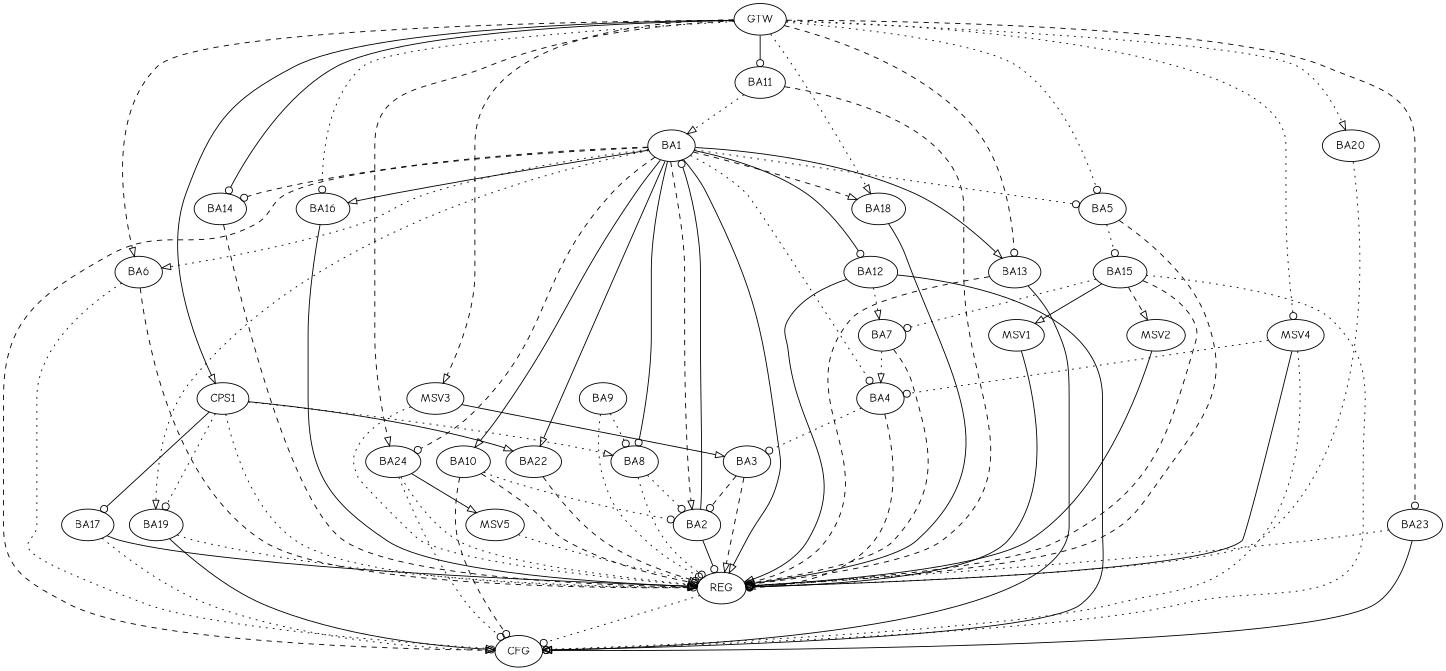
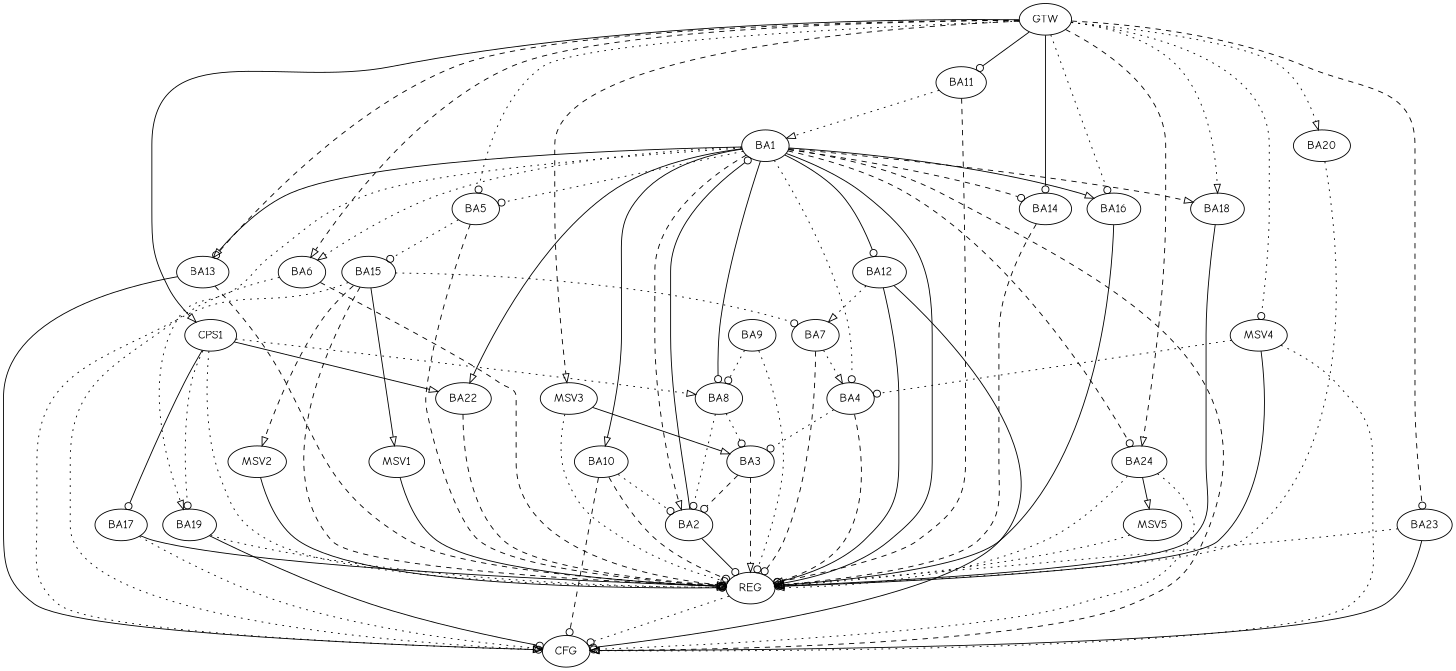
  strict digraph {
    fontname="Comic Neue"
    node [fontname="Comic Neue"]
    edge [arrowhead=odot fontname="Comic Neue" style=dotted]
    n1 [label=BA1]
    n2 [label=BA2]
    n3 [label=BA4]
    n4 [label=BA5]
    n5 [label=BA6]
    n6 [label=BA8]
    n7 [label=BA10]
    n8 [label=BA12]
    n9 [label=BA13]
    n10 [label=BA14]
    n11 [label=BA16]
    n12 [label=BA18]
    n13 [label=BA19]
    n14 [label=BA22]
    n15 [label=BA24]
    n16 [label=REG]
    n17 [label=CFG]
    n18 [label=BA3]
    n19 [label=BA15]
    n20 [label=BA7]
    n21 [label=MSV5]
    n22 [label=BA9]
    n23 [label=BA11]
    n24 [label=MSV1]
    n25 [label=MSV2]
    n26 [label=BA17]
    n27 [label=BA20]
    n28 [label=BA23]
    n29 [label=CPS1]
    n30 [label=GTW]
    n31 [label=MSV3]
    n32 [label=MSV4]
    n1 -> n2 [arrowhead=onormal style=dashed]
    n1 -> n3
    n1 -> n4
    n1 -> n5 [arrowhead=onormal]
    n1 -> n6 [style=solid]
    n1 -> n7 [arrowhead=onormal style=solid]
    n1 -> n8 [style=solid]
    n1 -> n9 [arrowhead=onormal style=solid]
    n1 -> n10 [style=dashed]
    n1 -> n11 [arrowhead=onormal style=solid]
    n1 -> n12 [arrowhead=onormal style=dashed]
    n1 -> n13 [arrowhead=onormal]
    n1 -> n14 [arrowhead=onormal style=solid]
    n1 -> n15 [style=dashed]
    n1 -> n16 [arrowhead=onormal style=solid]
    n1 -> n17 [arrowhead=onormal style=dashed]
    n2 -> n1 [style=solid]
    n2 -> n16 [style=solid]
    n3 -> n16 [style=dashed]
    n3 -> n18
    n4 -> n16 [style=dashed]
    n4 -> n19
    n5 -> n16 [arrowhead=onormal style=dashed]
    n5 -> n17 [arrowhead=onormal]
    n6 -> n2
-   n6 -> n16
+   n6 -> n18
    n7 -> n2
    n7 -> n16 [style=dashed]
    n7 -> n17 [style=dashed]
    n8 -> n16 [arrowhead=onormal style=solid]
    n8 -> n17 [style=solid]
    n8 -> n20 [arrowhead=onormal]
    n9 -> n16 [arrowhead=onormal style=dashed]
    n9 -> n17 [style=solid]
    n10 -> n16 [arrowhead=onormal style=dashed]
    n11 -> n16 [arrowhead=onormal style=solid]
    n12 -> n16 [arrowhead=onormal style=solid]
    n13 -> n16 [arrowhead=onormal]
    n13 -> n17 [style=solid]
    n14 -> n16 [style=dashed]
    n15 -> n16 [arrowhead=onormal]
    n15 -> n17
    n15 -> n21 [arrowhead=onormal style=solid]
    n16 -> n17
    n18 -> n2 [style=dashed]
    n18 -> n16 [arrowhead=onormal style=dashed]
    n19 -> n16 [style=dashed]
    n19 -> n17 [arrowhead=onormal]
    n19 -> n20
    n19 -> n24 [arrowhead=onormal style=solid]
    n19 -> n25 [arrowhead=onormal style=dashed]
    n20 -> n3 [arrowhead=onormal]
    n20 -> n16 [style=dashed]
    n21 -> n16 [arrowhead=onormal]
    n22 -> n6
    n22 -> n16
    n23 -> n1 [arrowhead=onormal]
    n23 -> n16 [style=dashed]
    n24 -> n16 [style=solid]
    n25 -> n16 [style=solid]
    n26 -> n16 [arrowhead=onormal style=solid]
    n26 -> n17 [arrowhead=onormal]
    n27 -> n16 [arrowhead=onormal]
    n28 -> n16
    n28 -> n17 [arrowhead=onormal style=solid]
    n29 -> n6 [arrowhead=onormal]
    n29 -> n13
    n29 -> n14 [arrowhead=onormal style=solid]
    n29 -> n16
    n29 -> n26 [style=solid]
    n30 -> n4
    n30 -> n5 [arrowhead=onormal style=dashed]
    n30 -> n9 [style=dashed]
    n30 -> n10 [style=solid]
    n30 -> n11
    n30 -> n12 [arrowhead=onormal]
    n30 -> n15 [arrowhead=onormal style=dashed]
    n30 -> n23 [style=solid]
    n30 -> n27 [arrowhead=onormal]
    n30 -> n28 [style=dashed]
    n30 -> n29 [arrowhead=onormal style=solid]
    n30 -> n31 [arrowhead=onormal style=dashed]
    n30 -> n32
    n31 -> n16
    n31 -> n18 [arrowhead=onormal style=solid]
    n32 -> n3
    n32 -> n16 [style=solid]
    n32 -> n17 [arrowhead=onormal]
  }
